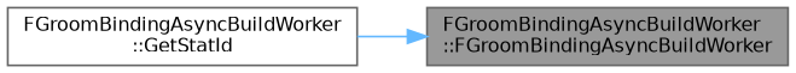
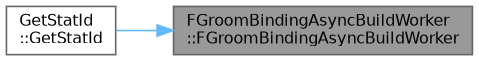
  digraph {
    rankdir=RL
    node [fontname=Helvetica fontsize=10 shape=box style=filled]
    n1 [color=gray40 fillcolor=grey60 fontcolor=black height=0.2 label="FGroomBindingAsyncBuildWorker\l::FGroomBindingAsyncBuildWorker" width=0.4]
-   n2 [color=grey40 fillcolor=white height=0.2 label="FGroomBindingAsyncBuildWorker\l::GetStatId" width=0.4]
+   n2 [color=grey40 fillcolor=white height=0.2 label="GetStatId\l::GetStatId" width=0.4]
    n1 -> n2 [color=steelblue1 dir=back fontname=Helvetica fontsize=10 labelfontname=Helvetica labelfontsize=10 style=solid]
  }
